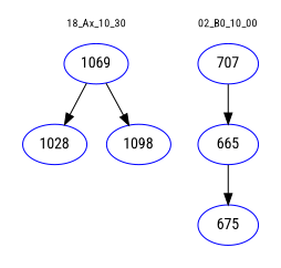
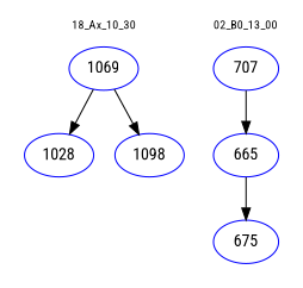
  digraph {
    fontname="Roboto Condensed"
    node [color=blue fontname="Roboto Condensed"]
    edge [color=black fontname="Roboto Condensed"]
    n1 [label=1069]
    n2 [label=1028]
    n3 [label=1098]
    n4 [label=665]
    n5 [label=675]
    n6 [label=707]
    subgraph cluster_1 {
      color=white
      fontsize=10
      label="18_Ax_10_30"
      n1
      n2
      n3
    }
    subgraph cluster_2 {
      color=white
      fontsize=10
-     label="02_B0_10_00"
+     label="02_B0_13_00"
      n4
      n5
      n6
    }
    n1 -> n2
    n1 -> n3
    n4 -> n5
    n6 -> n4
  }
